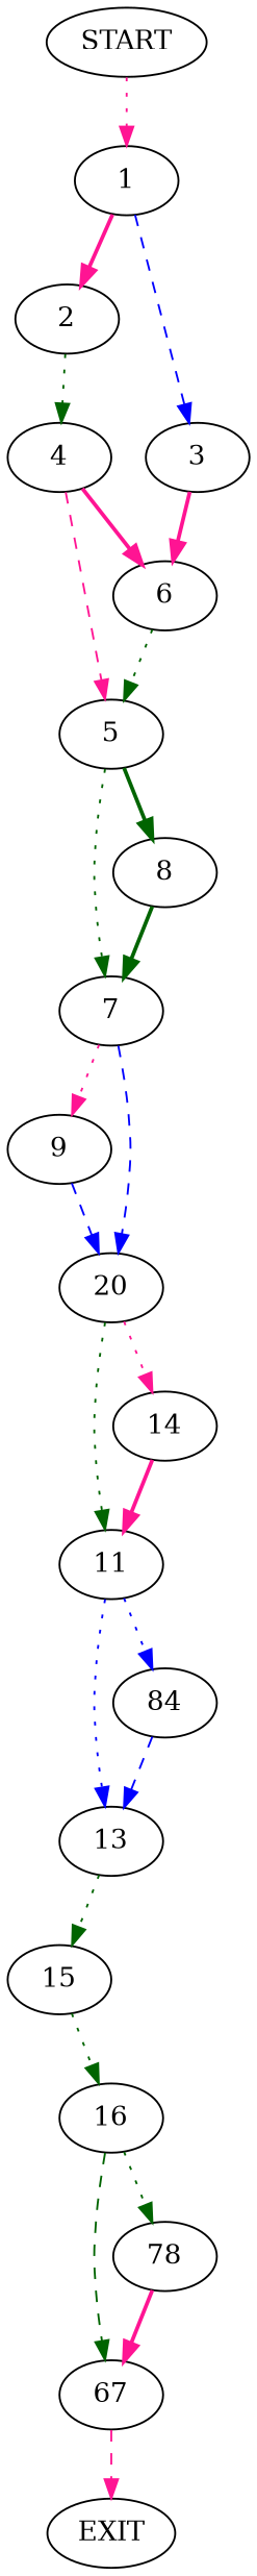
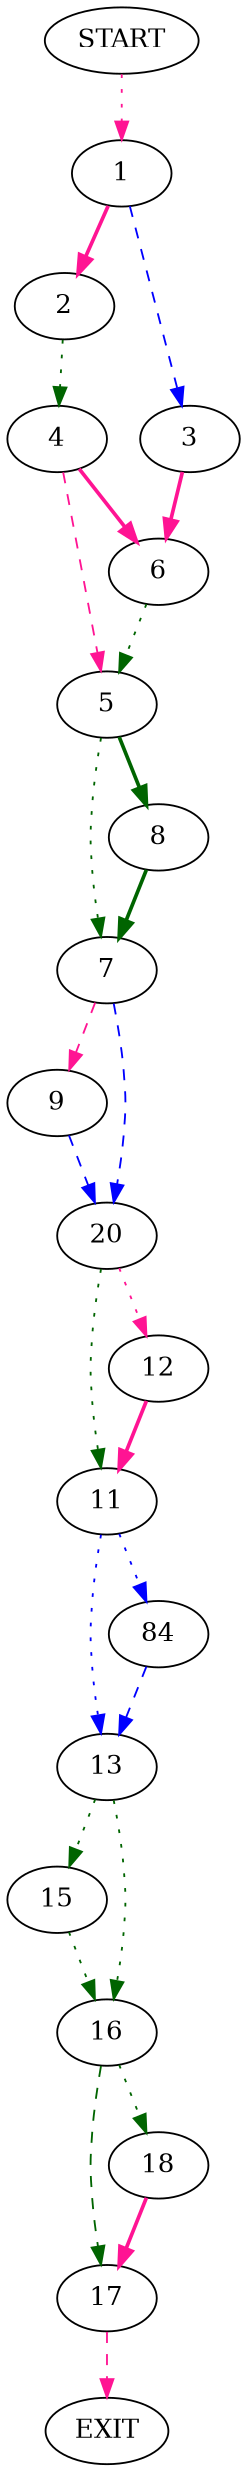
  digraph {
    edge [color=darkgreen style=dotted]
    n1 [label=START]
    1
    2
    3
    n5 [label=EXIT]
    4
    6
    5
    7
    8
    9
    n12 [label=20]
    11
-   12 [label=14]
+   12
    13
    n16 [label=84]
    15
    16
-   17 [label=67]
-   18 [label=78]
+   17
+   18
    n1 -> 1 [color=deeppink]
    1 -> 2 [color=deeppink style=bold]
    1 -> 3 [color=blue style=dashed]
    2 -> 4
    3 -> 6 [color=deeppink style=bold]
    4 -> 6 [color=deeppink style=bold]
    4 -> 5 [color=deeppink style=dashed]
    6 -> 5
    5 -> 7
    5 -> 8 [style=bold]
-   7 -> 9 [color=deeppink]
+   7 -> 9 [color=deeppink style=dashed]
    7 -> n12 [color=blue style=dashed]
    8 -> 7 [style=bold]
    9 -> n12 [color=blue style=dashed]
    n12 -> 11
    n12 -> 12 [color=deeppink]
    11 -> 13 [color=blue]
    11 -> n16 [color=blue]
    12 -> 11 [color=deeppink style=bold]
    13 -> 15
+   13 -> 16
    n16 -> 13 [color=blue style=dashed]
    15 -> 16
    16 -> 17 [style=dashed]
    16 -> 18
    17 -> n5 [color=deeppink style=dashed]
    18 -> 17 [color=deeppink style=bold]
  }
